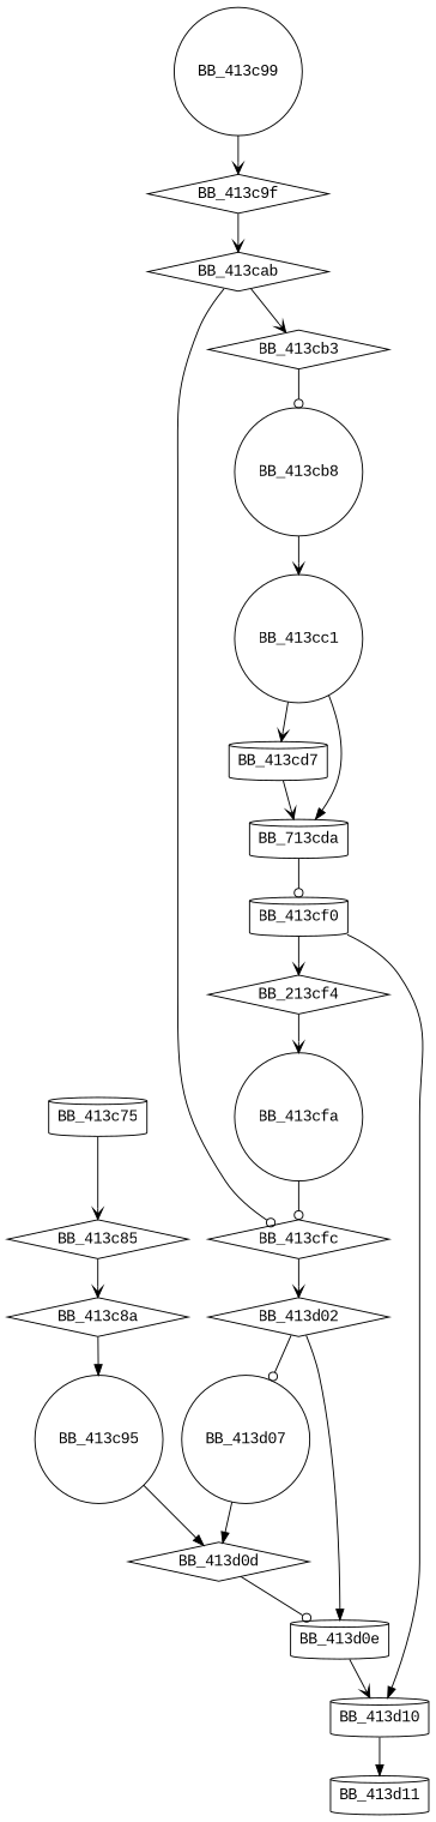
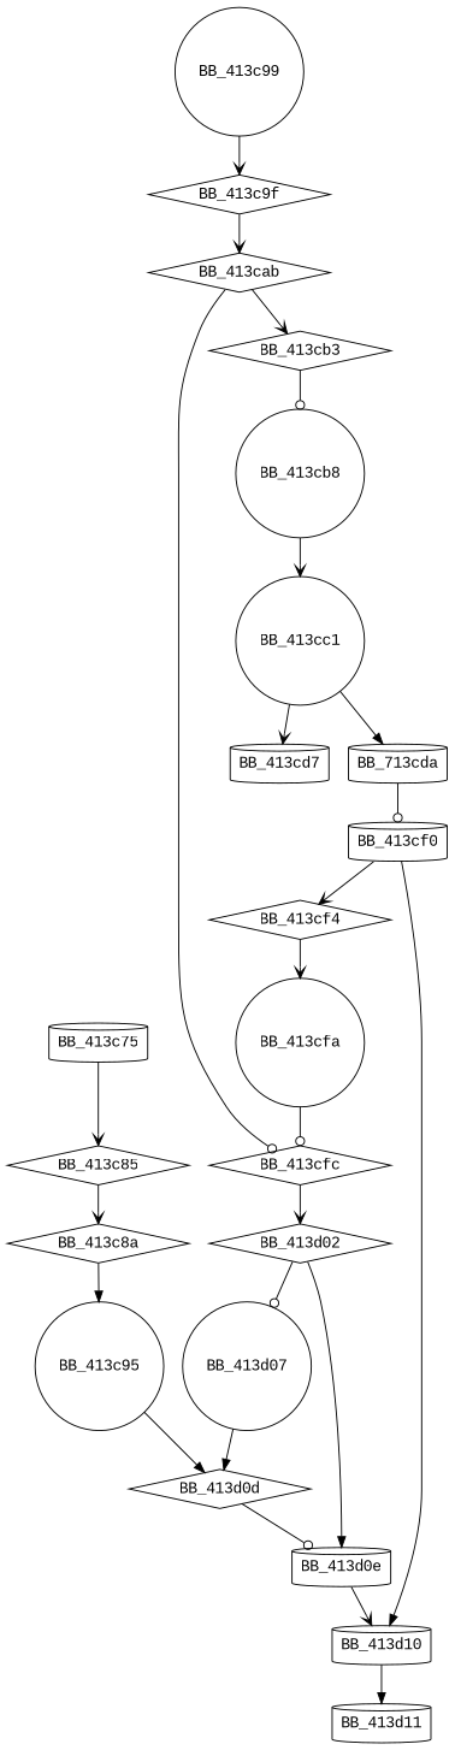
  digraph {
    fontname="Liberation Mono"
    node [fontname="Liberation Mono" shape=diamond]
    edge [arrowhead=vee fontname="Liberation Mono"]
    BB_413c75 [shape=cylinder]
    BB_413c85
    BB_413c8a
    BB_413c99 [shape=circle]
    BB_413c9f
    BB_413c95 [shape=circle]
    BB_413cab
    BB_413d0d
    BB_413d11 [shape=cylinder]
    BB_413cb3
    BB_413cfc
    BB_413cb8 [shape=circle]
    BB_413d02
    BB_413cc1 [shape=circle]
    BB_413d07 [shape=circle]
    BB_413d0e [shape=cylinder]
    BB_413cd7 [shape=cylinder]
    n18 [label=BB_713cda shape=cylinder]
    BB_413cf0 [shape=cylinder]
-   BB_413cf4 [label=BB_213cf4]
+   BB_413cf4
    BB_413d10 [shape=cylinder]
    BB_413cfa [shape=circle]
    BB_413c75 -> BB_413c85
    BB_413c85 -> BB_413c8a
    BB_413c8a -> BB_413c95 [arrowhead=normal]
    BB_413c99 -> BB_413c9f
    BB_413c9f -> BB_413cab
    BB_413c95 -> BB_413d0d [arrowhead=normal]
    BB_413cab -> BB_413cb3
    BB_413cab -> BB_413cfc [arrowhead=odot]
    BB_413d0d -> BB_413d0e [arrowhead=odot]
    BB_413cb3 -> BB_413cb8 [arrowhead=odot]
    BB_413cfc -> BB_413d02
    BB_413cb8 -> BB_413cc1
    BB_413d02 -> BB_413d07 [arrowhead=odot]
    BB_413d02 -> BB_413d0e [arrowhead=normal]
    BB_413cc1 -> BB_413cd7
    BB_413cc1 -> n18 [arrowhead=normal]
    BB_413d07 -> BB_413d0d [arrowhead=normal]
    BB_413d0e -> BB_413d10
-   BB_413cd7 -> n18
    n18 -> BB_413cf0 [arrowhead=odot]
    BB_413cf0 -> BB_413cf4
    BB_413cf0 -> BB_413d10 [arrowhead=normal]
    BB_413cf4 -> BB_413cfa
    BB_413d10 -> BB_413d11 [arrowhead=normal]
    BB_413cfa -> BB_413cfc [arrowhead=odot]
  }
